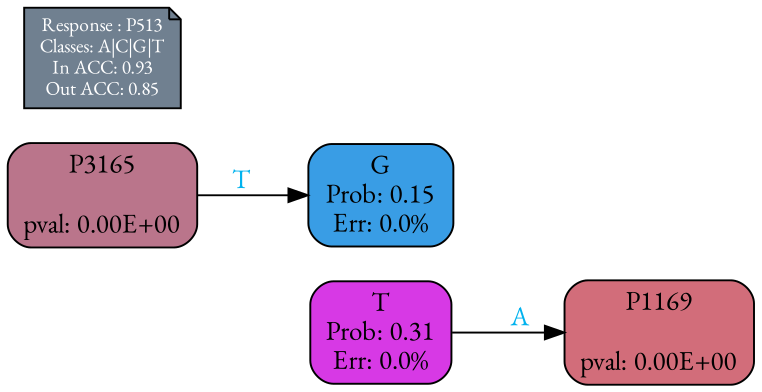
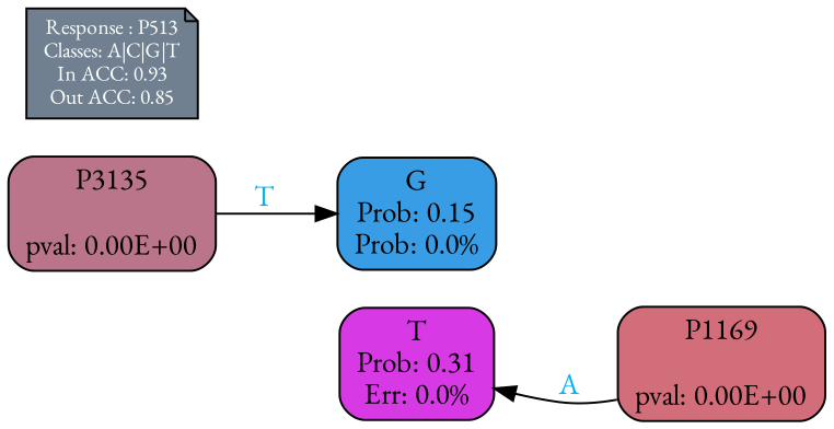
  digraph {
    fontname="EB Garamond"
    rankdir=LR
    ranksep=equally
    splines=polylines
    node [color=black fontname="EB Garamond" shape=box style="filled, rounded"]
    edge [fontcolor=deepskyblue2 fontname="EB Garamond"]
    n1 [fillcolor="#d739e5" label="T\nProb: 0.31\nErr: 0.0%"]
-   n2 [fillcolor="#399de5" label="G\nProb: 0.15\nErr: 0.0%"]
+   n2 [fillcolor="#399de5" label="G\nProb: 0.15\nProb: 0.0%"]
    n3 [align=left fillcolor=slategray fontcolor=white fontsize=10 label="Response : P513\nClasses: A|C|G|T\nIn ACC: 0.93\nOut ACC: 0.85\n" shape=note style=filled]
-   n4 [fillcolor="#ba758b" label="P3165\n\npval: 0.00E+00"]
+   n4 [fillcolor="#ba758b" label="P3135\n\npval: 0.00E+00"]
    n5 [fillcolor="#d26d7a" label="P1169\n\npval: 0.00E+00"]
    subgraph sub_1 {
      rank=same
      n1
      n2
    }
    subgraph sub_2 {
      rank=same
      n3
      n4
    }
    n4 -> n2 [label=T]
-   n1 -> n5 [label=A]
+   n5 -> n1 [label=A]
  }
